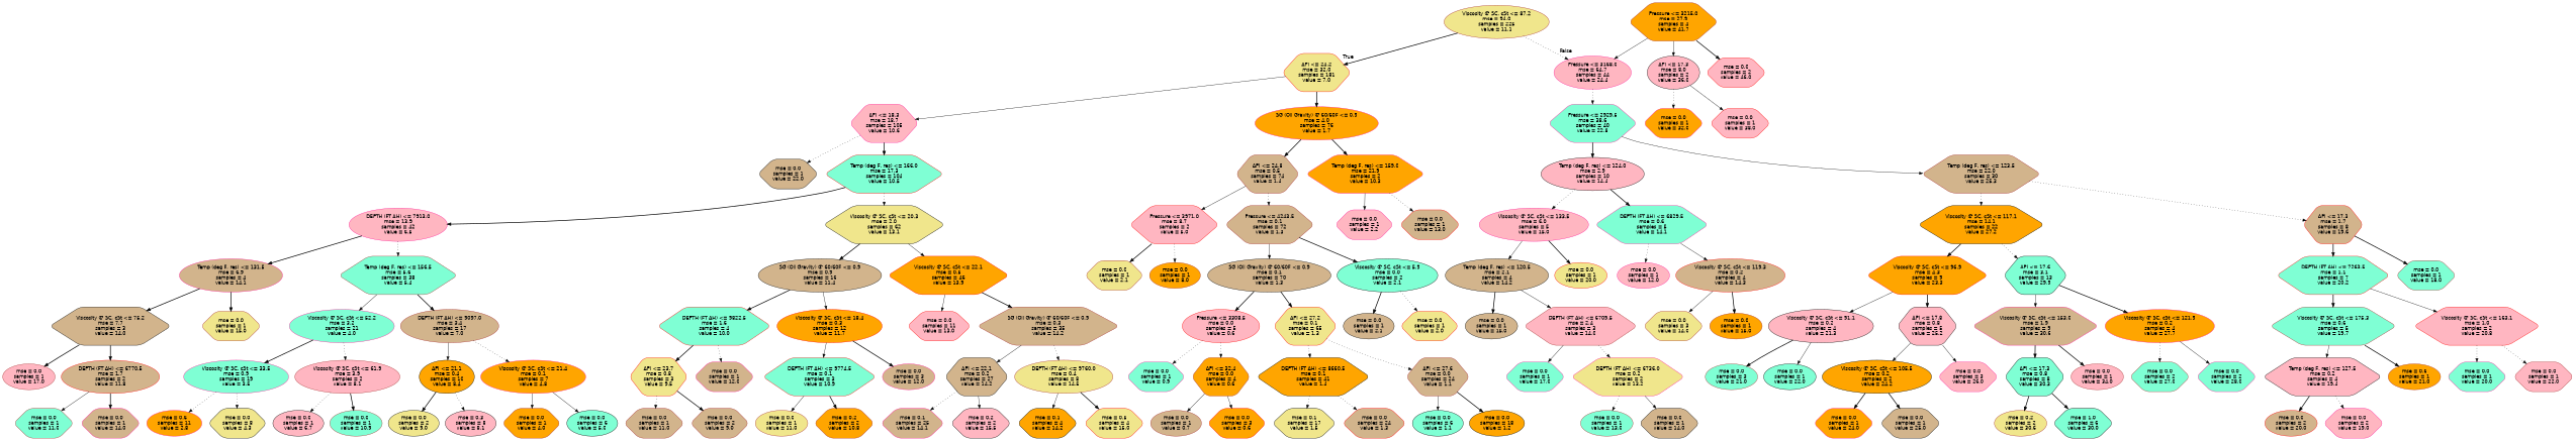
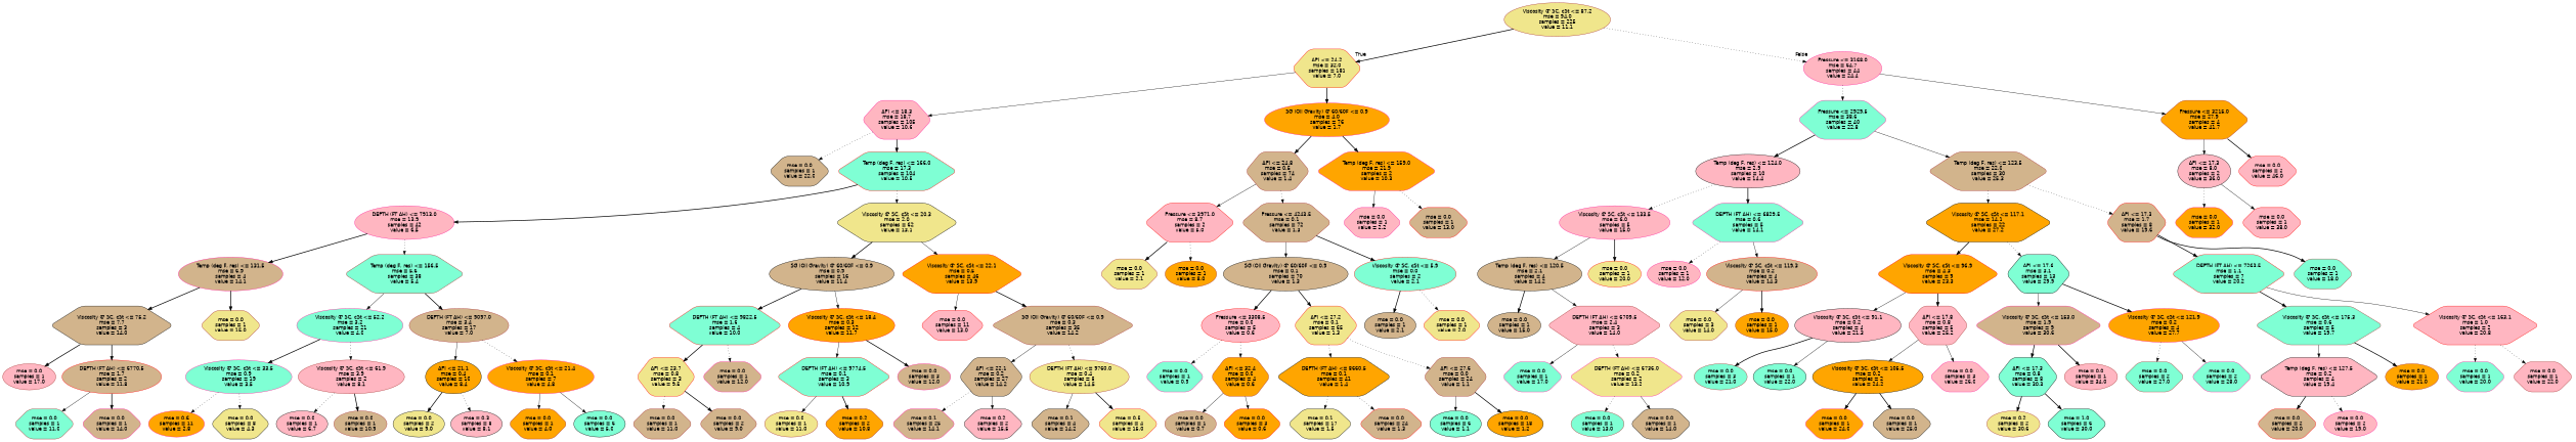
  digraph {
    node [color=brown fillcolor=tan fontname=helvetica shape=hexagon style="rounded,filled"]
    edge [fontname=helvetica style=bold]
    n1 [fillcolor=khaki label="Viscosity @ SC, cSt <= 87.2\nmse = 94.0\nsamples = 225\nvalue = 11.1" shape=ellipse]
    n2 [color=red fillcolor=khaki label="API <= 24.2\nmse = 32.0\nsamples = 181\nvalue = 7.0"]
    n3 [color=deeppink fillcolor=lightpink label="Pressure <= 3168.0\nmse = 64.7\nsamples = 44\nvalue = 24.4" shape=ellipse]
    n4 [color=deeppink fillcolor=lightpink label="API <= 18.3\nmse = 18.7\nsamples = 105\nvalue = 10.6"]
    n5 [color=deeppink fillcolor=orange label="SG (Oil Gravity) @ 60/60F <= 0.9\nmse = 4.0\nsamples = 76\nvalue = 1.7" shape=ellipse]
    n6 [color=deeppink fillcolor=aquamarine label="Pressure <= 2929.5\nmse = 38.6\nsamples = 40\nvalue = 22.8"]
    n7 [fillcolor=orange label="Pressure <= 3215.0\nmse = 27.9\nsamples = 4\nvalue = 41.7"]
    n8 [color=black label="mse = 0.0\nsamples = 1\nvalue = 22.0"]
    n9 [color=red fillcolor=aquamarine label="Temp (deg F, res) <= 166.0\nmse = 17.3\nsamples = 104\nvalue = 10.5"]
    n10 [label="API <= 24.8\nmse = 0.5\nsamples = 74\nvalue = 1.4"]
    n11 [color=deeppink fillcolor=orange label="Temp (deg F, res) <= 159.0\nmse = 21.9\nsamples = 2\nvalue = 10.3"]
    n12 [color=deeppink fillcolor=lightpink label="DEPTH (FT AH) <= 7913.0\nmse = 13.9\nsamples = 42\nvalue = 6.5" shape=ellipse]
    n13 [color=black fillcolor=khaki label="Viscosity @ SC, cSt <= 20.3\nmse = 2.0\nsamples = 62\nvalue = 13.1"]
    n14 [color=deeppink label="Temp (deg F, res) <= 131.5\nmse = 6.9\nsamples = 4\nvalue = 14.1" shape=ellipse]
    n15 [fillcolor=aquamarine label="Temp (deg F, res) <= 156.5\nmse = 5.6\nsamples = 38\nvalue = 5.4"]
    n16 [color=black label="SG (Oil Gravity) @ 60/60F <= 0.9\nmse = 0.9\nsamples = 16\nvalue = 11.4" shape=ellipse]
    n17 [color=red fillcolor=orange label="Viscosity @ SC, cSt <= 22.1\nmse = 0.5\nsamples = 46\nvalue = 13.9"]
    n18 [color=black label="Viscosity @ SC, cSt <= 75.2\nmse = 7.7\nsamples = 3\nvalue = 14.0"]
    n19 [fillcolor=khaki label="mse = 0.0\nsamples = 1\nvalue = 15.0"]
    n20 [color=deeppink fillcolor=aquamarine label="Viscosity @ SC, cSt <= 52.2\nmse = 3.2\nsamples = 21\nvalue = 4.0" shape=ellipse]
    n21 [label="DEPTH (FT AH) <= 9097.0\nmse = 3.4\nsamples = 17\nvalue = 7.0" shape=ellipse]
    n22 [fillcolor=lightpink label="mse = 0.0\nsamples = 1\nvalue = 17.0" shape=ellipse]
    n23 [color=red label="DEPTH (FT AH) <= 6770.5\nmse = 1.7\nsamples = 2\nvalue = 11.8" shape=ellipse]
    n24 [fillcolor=aquamarine label="mse = 0.0\nsamples = 1\nvalue = 11.0"]
    n25 [color=deeppink label="mse = 0.0\nsamples = 1\nvalue = 14.0"]
    n26 [color=deeppink fillcolor=aquamarine label="Viscosity @ SC, cSt <= 33.5\nmse = 0.9\nsamples = 19\nvalue = 3.5" shape=ellipse]
    n27 [fillcolor=lightpink label="Viscosity @ SC, cSt <= 61.9\nmse = 3.9\nsamples = 2\nvalue = 8.1" shape=ellipse]
    n28 [color=black fillcolor=orange label="API <= 21.1\nmse = 0.4\nsamples = 10\nvalue = 8.4" shape=ellipse]
    n29 [color=deeppink fillcolor=orange label="Viscosity @ SC, cSt <= 21.4\nmse = 0.1\nsamples = 7\nvalue = 4.8" shape=ellipse]
    n30 [color=deeppink fillcolor=orange label="mse = 0.6\nsamples = 11\nvalue = 2.8" shape=ellipse]
    n31 [color=black fillcolor=khaki label="mse = 0.0\nsamples = 8\nvalue = 4.3"]
    n32 [color=black fillcolor=lightpink label="mse = 0.0\nsamples = 1\nvalue = 6.7" shape=ellipse]
-   n33 [fillcolor=aquamarine label="mse = 0.0\nsamples = 1\nvalue = 10.9" shape=ellipse]
+   n33 [label="mse = 0.0\nsamples = 1\nvalue = 10.9" shape=ellipse]
    n34 [color=black fillcolor=khaki label="mse = 0.0\nsamples = 2\nvalue = 9.0" shape=ellipse]
    n35 [color=black fillcolor=lightpink label="mse = 0.3\nsamples = 8\nvalue = 8.1" shape=ellipse]
    n36 [fillcolor=orange label="mse = 0.0\nsamples = 1\nvalue = 4.0"]
    n37 [color=black fillcolor=aquamarine label="mse = 0.0\nsamples = 6\nvalue = 5.0" shape=ellipse]
    n38 [color=red fillcolor=aquamarine label="DEPTH (FT AH) <= 9822.5\nmse = 1.6\nsamples = 4\nvalue = 10.0"]
    n39 [color=red fillcolor=orange label="Viscosity @ SC, cSt <= 18.4\nmse = 0.3\nsamples = 12\nvalue = 11.7" shape=ellipse]
    n40 [color=red fillcolor=lightpink label="mse = 0.0\nsamples = 11\nvalue = 13.0"]
    n41 [label="SG (Oil Gravity) @ 60/60F <= 0.9\nmse = 0.3\nsamples = 35\nvalue = 14.2"]
    n42 [color=red fillcolor=khaki label="API <= 23.7\nmse = 0.8\nsamples = 3\nvalue = 9.5"]
    n43 [color=deeppink label="mse = 0.0\nsamples = 1\nvalue = 12.0"]
    n44 [color=red fillcolor=aquamarine label="DEPTH (FT AH) <= 9774.5\nmse = 0.1\nsamples = 3\nvalue = 10.9"]
    n45 [color=deeppink label="mse = 0.0\nsamples = 3\nvalue = 12.0" shape=ellipse]
    n46 [label="mse = 0.0\nsamples = 1\nvalue = 11.0"]
    n47 [label="mse = 0.0\nsamples = 2\nvalue = 9.0"]
    n48 [fillcolor=khaki label="mse = 0.0\nsamples = 1\nvalue = 11.0" shape=ellipse]
    n49 [fillcolor=orange label="mse = 0.2\nsamples = 2\nvalue = 10.8"]
    n50 [color=black label="API <= 22.1\nmse = 0.2\nsamples = 27\nvalue = 14.2"]
    n51 [fillcolor=khaki label="DEPTH (FT AH) <= 9760.0\nmse = 0.4\nsamples = 8\nvalue = 14.5" shape=ellipse]
    n52 [color=deeppink label="mse = 0.1\nsamples = 25\nvalue = 14.1"]
    n53 [color=black fillcolor=lightpink label="mse = 0.2\nsamples = 2\nvalue = 15.5"]
-   n54 [color=black fillcolor=orange label="mse = 0.1\nsamples = 4\nvalue = 14.2"]
+   n54 [color=black label="mse = 0.1\nsamples = 4\nvalue = 14.2"]
    n55 [color=red fillcolor=khaki label="mse = 0.5\nsamples = 4\nvalue = 15.0"]
    n56 [color=red fillcolor=lightpink label="Pressure <= 3971.0\nmse = 8.7\nsamples = 2\nvalue = 5.0"]
    n57 [label="Pressure <= 4243.5\nmse = 0.1\nsamples = 72\nvalue = 1.3"]
    n58 [color=deeppink fillcolor=lightpink label="mse = 0.0\nsamples = 1\nvalue = 2.2"]
    n59 [color=red label="mse = 0.0\nsamples = 1\nvalue = 13.0"]
    n60 [fillcolor=khaki label="mse = 0.0\nsamples = 1\nvalue = 2.1"]
    n61 [fillcolor=orange label="mse = 0.0\nsamples = 1\nvalue = 8.0" shape=ellipse]
    n62 [color=black label="SG (Oil Gravity) @ 60/60F <= 0.9\nmse = 0.1\nsamples = 70\nvalue = 1.3" shape=ellipse]
-   n63 [color=black fillcolor=aquamarine label="Viscosity @ SC, cSt <= 5.9\nmse = 0.0\nsamples = 2\nvalue = 2.1" shape=ellipse]
+   n63 [color=red fillcolor=aquamarine label="Viscosity @ SC, cSt <= 5.9\nmse = 0.0\nsamples = 2\nvalue = 2.1" shape=ellipse]
    n64 [color=red fillcolor=lightpink label="Pressure <= 3308.5\nmse = 0.0\nsamples = 5\nvalue = 0.6" shape=ellipse]
    n65 [color=red fillcolor=khaki label="API <= 27.2\nmse = 0.1\nsamples = 65\nvalue = 1.3"]
    n66 [color=black label="mse = 0.0\nsamples = 1\nvalue = 2.1" shape=ellipse]
    n67 [color=red fillcolor=khaki label="mse = 0.0\nsamples = 1\nvalue = 2.0"]
    n68 [color=deeppink fillcolor=aquamarine label="mse = 0.0\nsamples = 1\nvalue = 0.9"]
    n69 [fillcolor=orange label="API <= 32.4\nmse = 0.0\nsamples = 4\nvalue = 0.6"]
    n70 [color=black fillcolor=orange label="DEPTH (FT AH) <= 8660.5\nmse = 0.1\nsamples = 41\nvalue = 1.4"]
    n71 [label="API <= 27.6\nmse = 0.0\nsamples = 24\nvalue = 1.1"]
    n72 [label="mse = 0.0\nsamples = 1\nvalue = 0.7" shape=ellipse]
    n73 [color=red fillcolor=orange label="mse = 0.0\nsamples = 3\nvalue = 0.6"]
    n74 [color=black fillcolor=khaki label="mse = 0.1\nsamples = 17\nvalue = 1.5"]
    n75 [color=red label="mse = 0.0\nsamples = 24\nvalue = 1.3"]
    n76 [color=black fillcolor=aquamarine label="mse = 0.0\nsamples = 6\nvalue = 1.1" shape=ellipse]
    n77 [color=black fillcolor=orange label="mse = 0.0\nsamples = 18\nvalue = 1.2" shape=ellipse]
    n78 [color=black fillcolor=lightpink label="Temp (deg F, res) <= 124.0\nmse = 2.9\nsamples = 10\nvalue = 14.4" shape=ellipse]
    n79 [label="Temp (deg F, res) <= 123.5\nmse = 22.0\nsamples = 30\nvalue = 25.3"]
    n80 [color=black fillcolor=lightpink label="API <= 17.3\nmse = 8.0\nsamples = 2\nvalue = 36.0" shape=ellipse]
    n81 [color=red fillcolor=lightpink label="mse = 0.0\nsamples = 2\nvalue = 46.0"]
    n82 [color=deeppink fillcolor=lightpink label="Viscosity @ SC, cSt <= 133.5\nmse = 6.0\nsamples = 5\nvalue = 15.0" shape=ellipse]
    n83 [color=deeppink fillcolor=aquamarine label="DEPTH (FT AH) <= 6829.5\nmse = 0.6\nsamples = 5\nvalue = 14.1"]
    n84 [color=black fillcolor=orange label="Viscosity @ SC, cSt <= 117.1\nmse = 14.1\nsamples = 22\nvalue = 27.2"]
    n85 [color=red label="API <= 17.3\nmse = 1.7\nsamples = 8\nvalue = 19.6"]
    n86 [color=black label="Temp (deg F, res) <= 120.5\nmse = 2.1\nsamples = 4\nvalue = 14.2" shape=ellipse]
    n87 [color=red fillcolor=khaki label="mse = 0.0\nsamples = 1\nvalue = 20.0" shape=ellipse]
    n88 [color=deeppink fillcolor=lightpink label="mse = 0.0\nsamples = 1\nvalue = 12.0" shape=ellipse]
    n89 [color=red label="Viscosity @ SC, cSt <= 119.3\nmse = 0.2\nsamples = 4\nvalue = 14.3" shape=ellipse]
    n90 [color=black label="mse = 0.0\nsamples = 1\nvalue = 15.0" shape=ellipse]
    n91 [fillcolor=lightpink label="DEPTH (FT AH) <= 6709.5\nmse = 2.4\nsamples = 3\nvalue = 14.0"]
    n92 [color=deeppink fillcolor=aquamarine label="mse = 0.0\nsamples = 1\nvalue = 17.0"]
    n93 [color=deeppink fillcolor=khaki label="DEPTH (FT AH) <= 6736.0\nmse = 0.2\nsamples = 2\nvalue = 13.2"]
    n94 [fillcolor=aquamarine label="mse = 0.0\nsamples = 1\nvalue = 13.0" shape=ellipse]
    n95 [color=black label="mse = 0.0\nsamples = 1\nvalue = 14.0"]
    n96 [fillcolor=khaki label="mse = 0.0\nsamples = 3\nvalue = 14.0"]
    n97 [fillcolor=orange label="mse = 0.0\nsamples = 1\nvalue = 15.0" shape=ellipse]
    n98 [color=red fillcolor=orange label="Viscosity @ SC, cSt <= 96.9\nmse = 4.3\nsamples = 9\nvalue = 23.3"]
    n99 [color=black fillcolor=aquamarine label="API <= 17.6\nmse = 3.1\nsamples = 13\nvalue = 29.9"]
    n100 [color=red fillcolor=aquamarine label="DEPTH (FT AH) <= 7263.5\nmse = 1.1\nsamples = 7\nvalue = 20.2"]
    n101 [fillcolor=aquamarine label="mse = 0.0\nsamples = 1\nvalue = 18.0"]
    n102 [color=black fillcolor=lightpink label="Viscosity @ SC, cSt <= 91.1\nmse = 0.2\nsamples = 4\nvalue = 21.3" shape=ellipse]
-   n103 [color=black fillcolor=lightpink label="API <= 17.8\nmse = 0.8\nsamples = 5\nvalue = 25.2"]
+   n103 [fillcolor=lightpink label="API <= 17.8\nmse = 0.8\nsamples = 5\nvalue = 25.2"]
    n104 [color=deeppink label="Viscosity @ SC, cSt <= 153.0\nmse = 1.9\nsamples = 9\nvalue = 30.6"]
    n105 [color=deeppink fillcolor=orange label="Viscosity @ SC, cSt <= 121.9\nmse = 0.2\nsamples = 4\nvalue = 27.7" shape=ellipse]
    n106 [fillcolor=aquamarine label="mse = 0.0\nsamples = 3\nvalue = 21.0" shape=ellipse]
    n107 [color=black fillcolor=aquamarine label="mse = 0.0\nsamples = 1\nvalue = 22.0" shape=ellipse]
    n108 [color=black fillcolor=orange label="Viscosity @ SC, cSt <= 105.5\nmse = 0.2\nsamples = 2\nvalue = 24.2" shape=ellipse]
    n109 [color=deeppink fillcolor=lightpink label="mse = 0.0\nsamples = 3\nvalue = 26.0"]
    n110 [color=deeppink fillcolor=orange label="mse = 0.0\nsamples = 1\nvalue = 24.0"]
    n111 [color=black label="mse = 0.0\nsamples = 1\nvalue = 25.0"]
    n112 [color=black fillcolor=aquamarine label="API <= 17.3\nmse = 0.8\nsamples = 8\nvalue = 30.3"]
    n113 [fillcolor=lightpink label="mse = 0.0\nsamples = 1\nvalue = 34.0" shape=ellipse]
    n114 [fillcolor=aquamarine label="mse = 0.0\nsamples = 2\nvalue = 27.0"]
    n115 [color=deeppink fillcolor=aquamarine label="mse = 0.0\nsamples = 2\nvalue = 28.0"]
    n116 [fillcolor=khaki label="mse = 0.2\nsamples = 2\nvalue = 30.6" shape=ellipse]
    n117 [color=black fillcolor=aquamarine label="mse = 1.0\nsamples = 6\nvalue = 30.0"]
    n118 [fillcolor=aquamarine label="Viscosity @ SC, cSt <= 175.3\nmse = 0.6\nsamples = 5\nvalue = 19.7"]
    n119 [color=red fillcolor=lightpink label="Viscosity @ SC, cSt <= 163.1\nmse = 1.0\nsamples = 2\nvalue = 20.8"]
    n120 [color=black fillcolor=lightpink label="Temp (deg F, res) <= 127.5\nmse = 0.2\nsamples = 4\nvalue = 19.4"]
-   n121 [fillcolor=orange label="mse = 0.6\nsamples = 1\nvalue = 21.0" shape=ellipse]
+   n121 [fillcolor=orange label="mse = 0.0\nsamples = 1\nvalue = 21.0" shape=ellipse]
    n122 [color=deeppink fillcolor=aquamarine label="mse = 0.0\nsamples = 1\nvalue = 20.0"]
    n123 [fillcolor=lightpink label="mse = 0.0\nsamples = 1\nvalue = 22.0"]
-   n124 [color=red label="mse = 0.0\nsamples = 2\nvalue = 20.0" shape=ellipse]
-   n125 [color=deeppink fillcolor=lightpink label="mse = 0.0\nsamples = 2\nvalue = 19.0"]
+   n124 [color=red label="mse = 0.0\nsamples = 2\nvalue = 20.0"]
+   n125 [color=deeppink fillcolor=lightpink label="mse = 0.0\nsamples = 2\nvalue = 19.0" shape=ellipse]
    n126 [color=deeppink fillcolor=orange label="mse = 0.0\nsamples = 1\nvalue = 32.0"]
    n127 [color=red fillcolor=lightpink label="mse = 0.0\nsamples = 1\nvalue = 38.0"]
    n1 -> n2 [headlabel=True labelangle=45 labeldistance=2.5]
    n1 -> n3 [headlabel=False labelangle=-45 labeldistance=2.5 style=dotted]
    n2 -> n4 [style=solid]
    n2 -> n5
    n3 -> n6 [style=dotted]
-   n7 -> n3 [style=solid]
+   n3 -> n7 [style=solid]
    n4 -> n8 [style=dotted]
    n4 -> n9
    n5 -> n10
    n5 -> n11
    n6 -> n78
    n6 -> n79 [style=solid]
    n7 -> n80 [style=solid]
    n7 -> n81
    n9 -> n12
    n9 -> n13 [style=dotted]
    n10 -> n56 [style=solid]
    n10 -> n57 [style=dotted]
    n11 -> n58 [style=solid]
    n11 -> n59 [style=dotted]
    n12 -> n14
    n12 -> n15 [style=dotted]
    n13 -> n16
    n13 -> n17 [style=solid]
    n14 -> n18
    n14 -> n19
    n15 -> n20 [style=solid]
    n15 -> n21
    n16 -> n38
    n16 -> n39 [style=solid]
    n17 -> n40 [style=solid]
    n17 -> n41
    n18 -> n22
    n18 -> n23
    n20 -> n26
    n20 -> n27 [style=dotted]
    n21 -> n28 [style=solid]
    n21 -> n29 [style=dotted]
    n23 -> n24 [style=solid]
    n23 -> n25
    n26 -> n30 [style=dotted]
    n26 -> n31 [style=dotted]
    n27 -> n32 [style=dotted]
    n27 -> n33
    n28 -> n34
    n28 -> n35 [style=dotted]
    n29 -> n36 [style=solid]
    n29 -> n37 [style=solid]
    n38 -> n42
    n38 -> n43 [style=dotted]
    n39 -> n44 [style=solid]
    n39 -> n45
    n41 -> n50 [style=solid]
    n41 -> n51 [style=dotted]
    n42 -> n46 [style=dotted]
    n42 -> n47
    n44 -> n48 [style=solid]
    n44 -> n49
    n50 -> n52 [style=dotted]
    n50 -> n53 [style=solid]
    n51 -> n54 [style=solid]
    n51 -> n55
    n56 -> n60
    n56 -> n61 [style=dotted]
    n57 -> n62 [style=solid]
    n57 -> n63
    n62 -> n64
    n62 -> n65
    n63 -> n66
    n63 -> n67 [style=dotted]
    n64 -> n68 [style=dotted]
    n64 -> n69 [style=dotted]
    n65 -> n70 [style=dotted]
    n65 -> n71 [style=dotted]
    n69 -> n72 [style=solid]
    n69 -> n73 [style=solid]
    n70 -> n74 [style=dotted]
    n70 -> n75 [style=dotted]
    n71 -> n76 [style=solid]
    n71 -> n77
    n78 -> n82 [style=dotted]
    n78 -> n83
    n79 -> n84 [style=dotted]
    n79 -> n85 [style=dotted]
    n80 -> n126 [style=dotted]
    n80 -> n127 [style=solid]
    n82 -> n86 [style=solid]
    n82 -> n87
    n83 -> n88 [style=dotted]
    n83 -> n89 [style=solid]
    n84 -> n98
    n84 -> n99 [style=dotted]
    n85 -> n100
    n85 -> n101
    n86 -> n90
    n86 -> n91 [style=solid]
    n89 -> n96 [style=solid]
    n89 -> n97
    n91 -> n92 [style=solid]
    n91 -> n93 [style=dotted]
    n93 -> n94 [style=dotted]
    n93 -> n95 [style=solid]
    n98 -> n102 [style=solid]
    n98 -> n103
    n99 -> n104 [style=solid]
    n99 -> n105
    n100 -> n118
    n100 -> n119 [style=solid]
    n102 -> n106
    n102 -> n107 [style=solid]
    n103 -> n108 [style=solid]
    n103 -> n109 [style=solid]
    n104 -> n112
    n104 -> n113
    n105 -> n114 [style=dotted]
    n105 -> n115 [style=solid]
    n108 -> n110
    n108 -> n111
    n112 -> n116
    n112 -> n117
    n118 -> n120 [style=solid]
    n118 -> n121
    n119 -> n122 [style=dotted]
    n119 -> n123 [style=dotted]
    n120 -> n124
    n120 -> n125 [style=dotted]
  }
